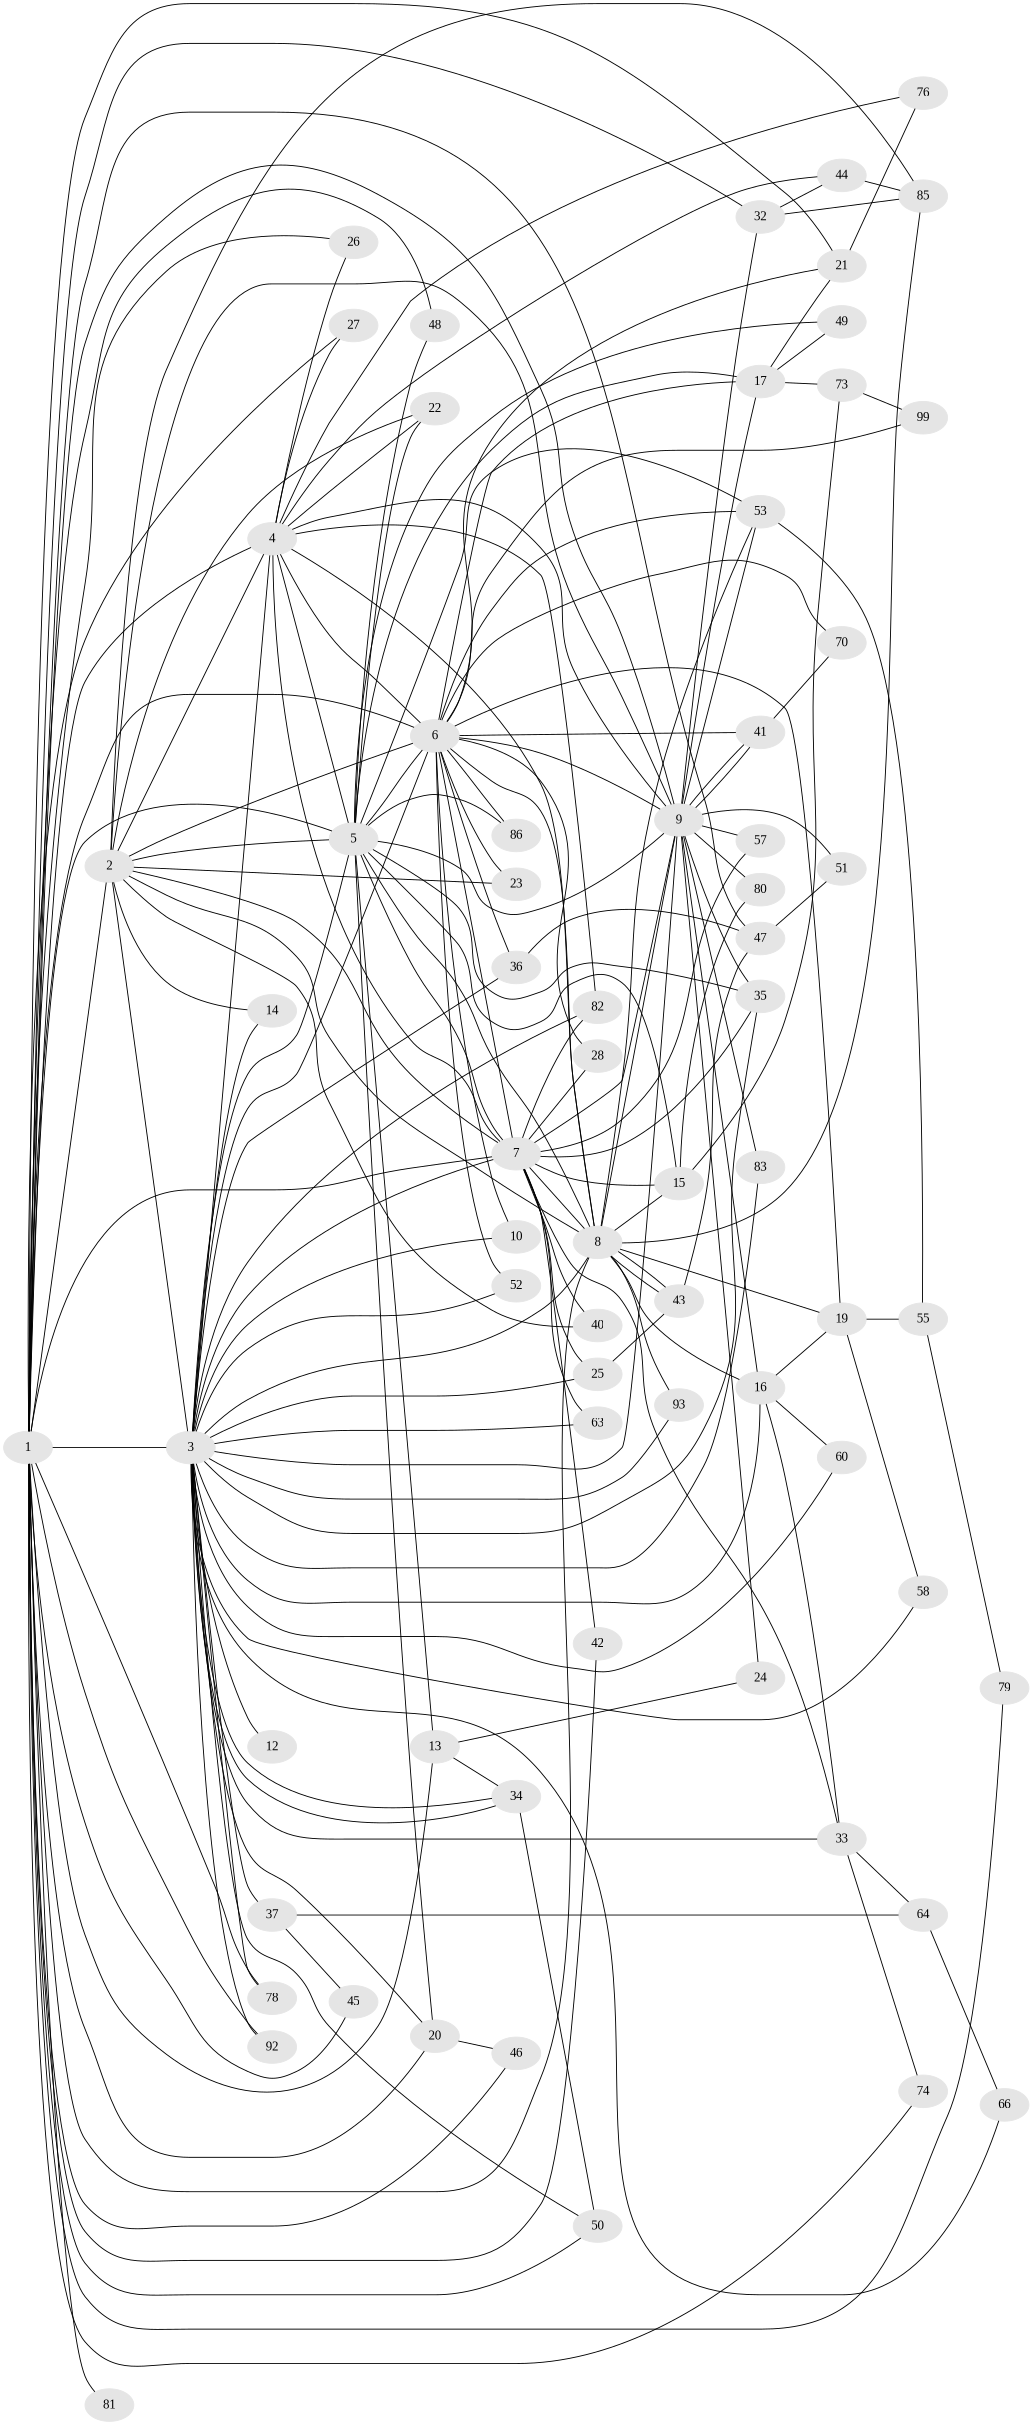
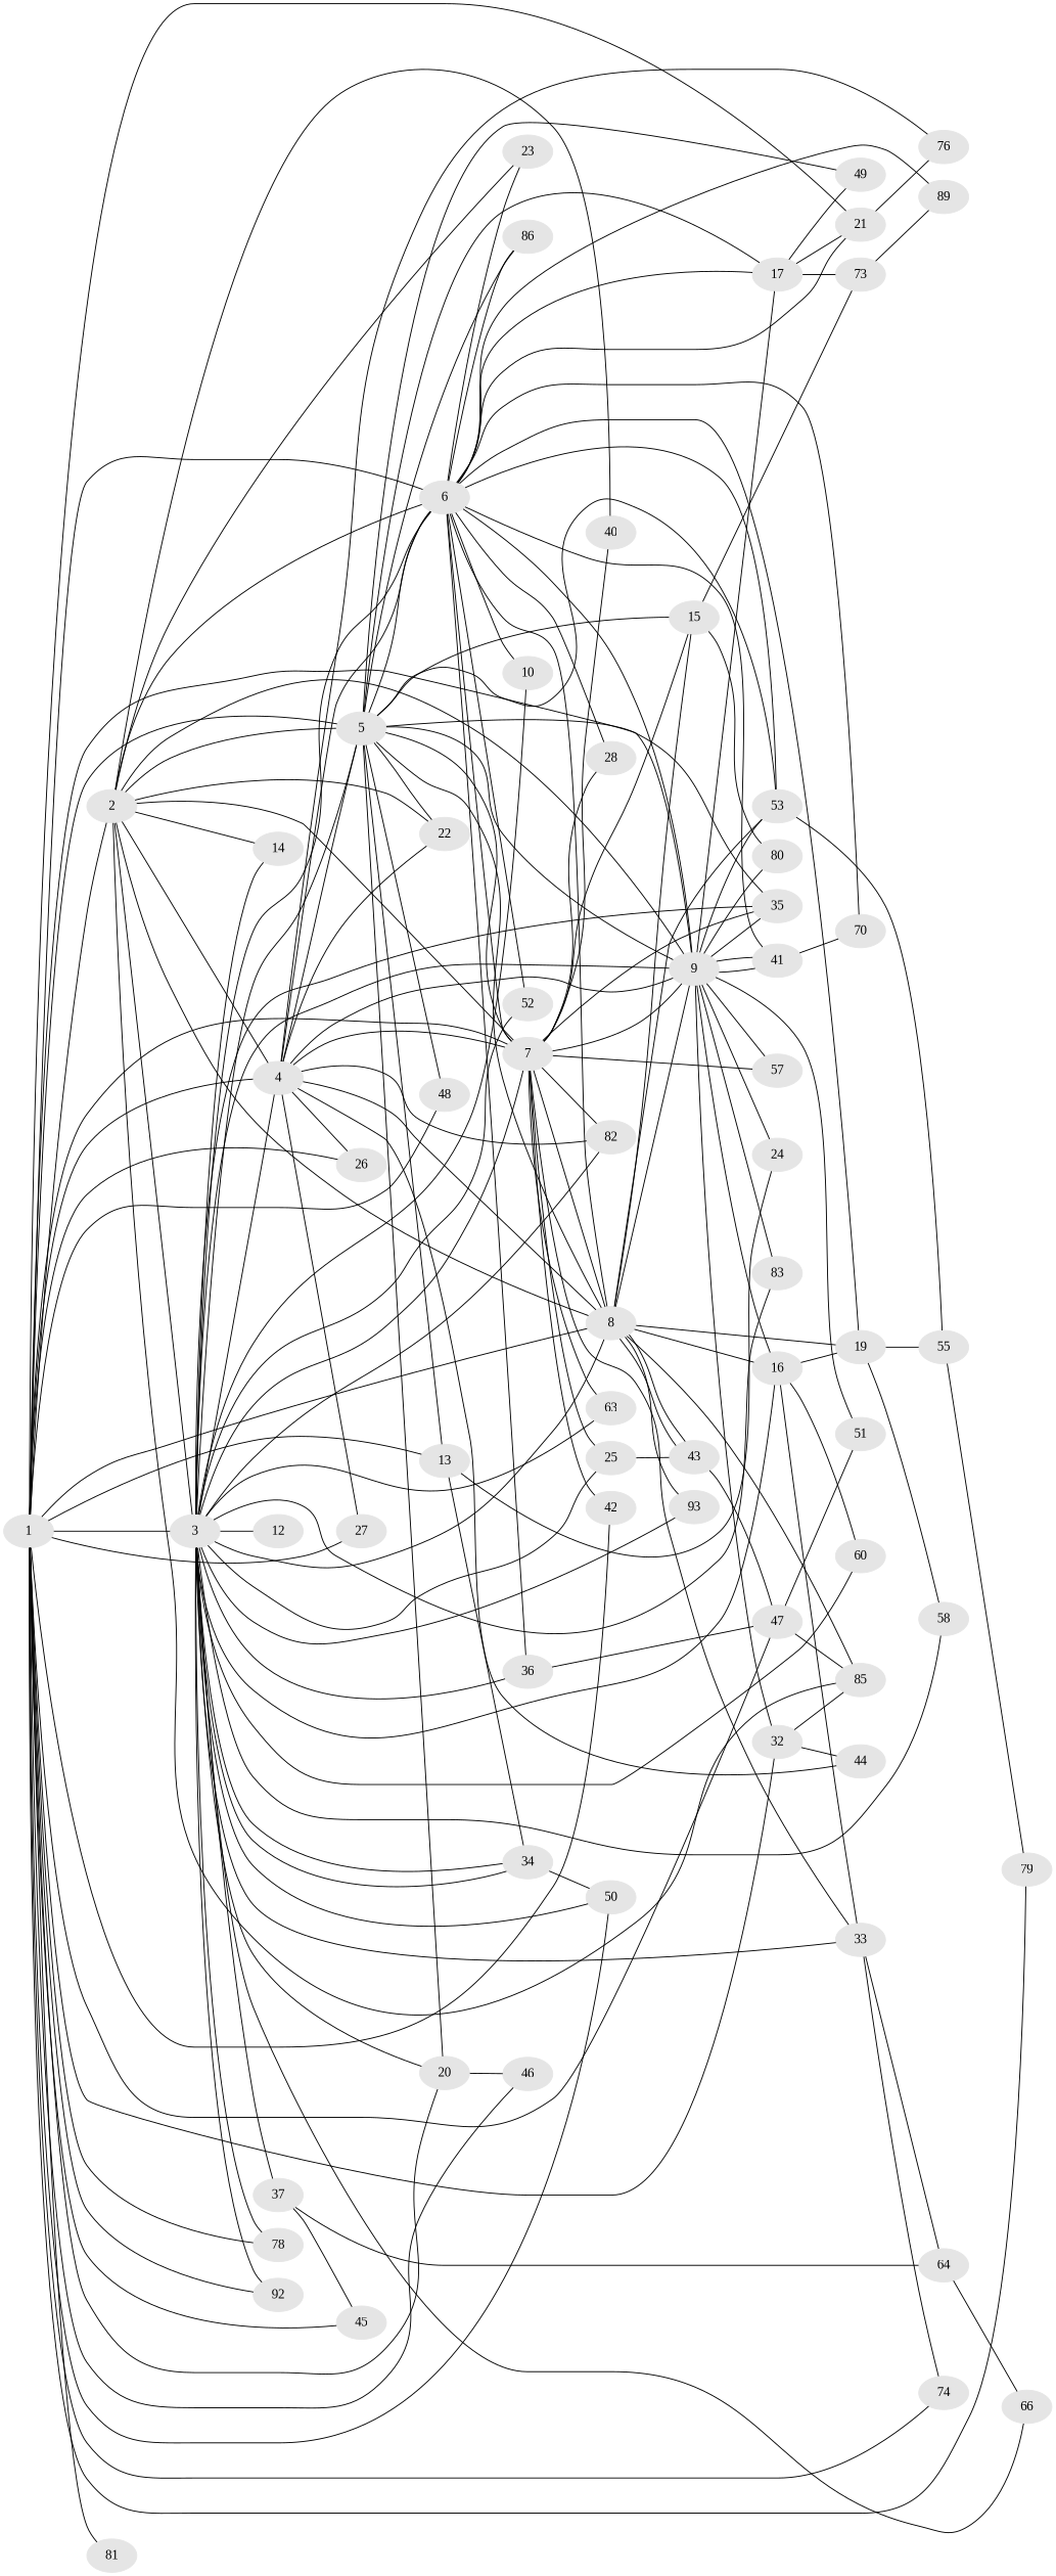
  graph {
    fontname="Liberation Serif"
    rankdir=LR
    node [color=gray90 fontname="Liberation Serif" style=filled]
    edge [fontname="Liberation Serif"]
    1 [super="+72"]
    2 [super="+88"]
    3 [super="+10"]
    4 [super="+30"]
    5 [super="+71"]
    6 [super="+11"]
    7 [super="+75"]
    8 [super="+68"]
    9 [super="+90"]
    13
    20 [super="+67"]
    21 [super="+59"]
    26
    27
    32
    42
    45
    46
    47 [super="+86"]
    48
    50 [super="+61"]
    74
    78
    79
    81
    92
    14
    22 [super="+38"]
    23
    40
    85
    12
    16 [super="+94"]
    n34 [label=10]
    25 [super="+69"]
    33 [super="+62"]
    34 [super="+39"]
    35 [super="+65"]
    36
    37
    52
    58
    60
    63
    66
    82 [super="+87"]
    83
    93
    44
    76
    15 [super="+29"]
    17 [super="+31"]
    49
    53 [super="+56"]
    n55 [label=86]
    19
    28
    41 [super="+54"]
    70
-   89 [label=99]
+   89
    57
    43
    24
    51
    80
    64 [super="+91"]
    73 [super="+77"]
    55
    1 -- 2
    1 -- 3 [weight=2]
    1 -- 4 [weight=2]
    1 -- 5
    1 -- 6
    1 -- 7
    1 -- 8
    1 -- 9
    1 -- 13
    1 -- 20
    1 -- 21
    1 -- 26
    1 -- 27
    1 -- 32
    1 -- 42
    1 -- 45
    1 -- 46
    1 -- 47
    1 -- 48
    1 -- 50
    1 -- 74
    1 -- 78
    1 -- 79
    1 -- 81
    1 -- 92
    2 -- 3 [weight=2]
    2 -- 4
    2 -- 5 [weight=2]
    2 -- 6
    2 -- 7
    2 -- 8
    2 -- 9
    2 -- 14
    2 -- 22
    2 -- 23
    2 -- 40
    2 -- 85
    3 -- 4 [weight=2]
    3 -- 5 [weight=2]
    3 -- 6 [weight=2]
    3 -- 7 [weight=2]
    3 -- 8 [weight=2]
    3 -- 9 [weight=2]
    3 -- 20
    3 -- 50
    3 -- 78
    3 -- 92
    3 -- 14
    3 -- 12 [weight=2]
    3 -- 16
    3 -- n34
    3 -- 25
    3 -- 33
    3 -- 34
    3 -- 34
    3 -- 35
    3 -- 36
    3 -- 37 [weight=2]
    3 -- 52
    3 -- 58
    3 -- 60
    3 -- 63
    3 -- 66
    3 -- 82
    3 -- 83
    3 -- 93
    4 -- 5
    4 -- 6
    4 -- 7
    4 -- 8
    4 -- 9
    4 -- 26
    4 -- 27
    4 -- 22
    4 -- 82
    4 -- 44
    4 -- 76
    5 -- 6
    5 -- 7
    5 -- 8
    5 -- 9
    5 -- 13
    5 -- 20
    5 -- 48
    5 -- 22
    5 -- 35
    5 -- 15
    5 -- 17
    5 -- 49
    5 -- 53
    5 -- n55
    6 -- 7
    6 -- 8
    6 -- 9 [weight=2]
    6 -- 21
    6 -- 23
    6 -- n34
    6 -- 36
    6 -- 52
    6 -- 17
    6 -- 53
    6 -- n55
    6 -- 19
    6 -- 28
    6 -- 41
    6 -- 70
    6 -- 89
    7 -- 8
    7 -- 9
    7 -- 42
    7 -- 40
    7 -- 25
    7 -- 33
    7 -- 35
    7 -- 63
    7 -- 82
    7 -- 15
    7 -- 28
    7 -- 57
    8 -- 9
    8 -- 85
    8 -- 16
    8 -- 93
    8 -- 15
    8 -- 53
    8 -- 19
    8 -- 43
    8 -- 43
    9 -- 32
    9 -- 16
    9 -- 35
    9 -- 83
    9 -- 17
    9 -- 53
    9 -- 41
    9 -- 41
    9 -- 57
    9 -- 24
    9 -- 51
    9 -- 80
    13 -- 34
    13 -- 24
    20 -- 46
    21 -- 76
    32 -- 85
    32 -- 44
-   44 -- 85
+   47 -- 85
    47 -- 51
    16 -- 33
    16 -- 60
    16 -- 19
    25 -- 43
    33 -- 74
    33 -- 64
    34 -- 50
    36 -- 47
    37 -- 45
    37 -- 64
    15 -- 80
    15 -- 73
    17 -- 21
    17 -- 49
    17 -- 73 [weight=2]
    53 -- 55
    19 -- 58
    19 -- 55
    41 -- 70
    43 -- 47
    64 -- 66
    73 -- 89
    55 -- 79
  }
